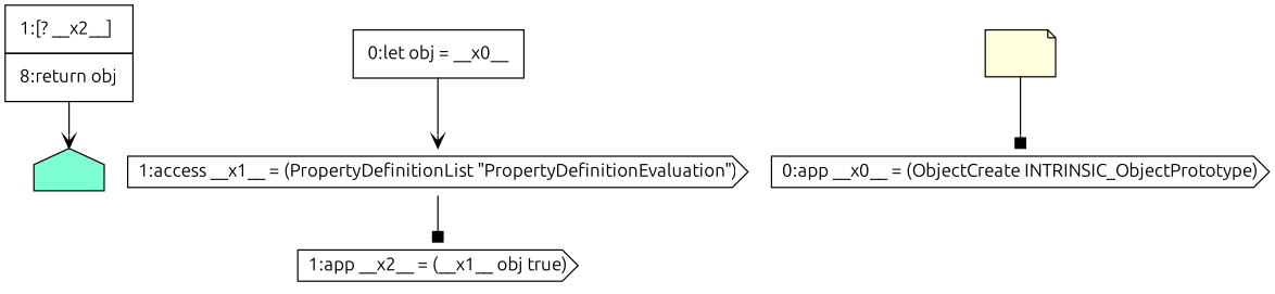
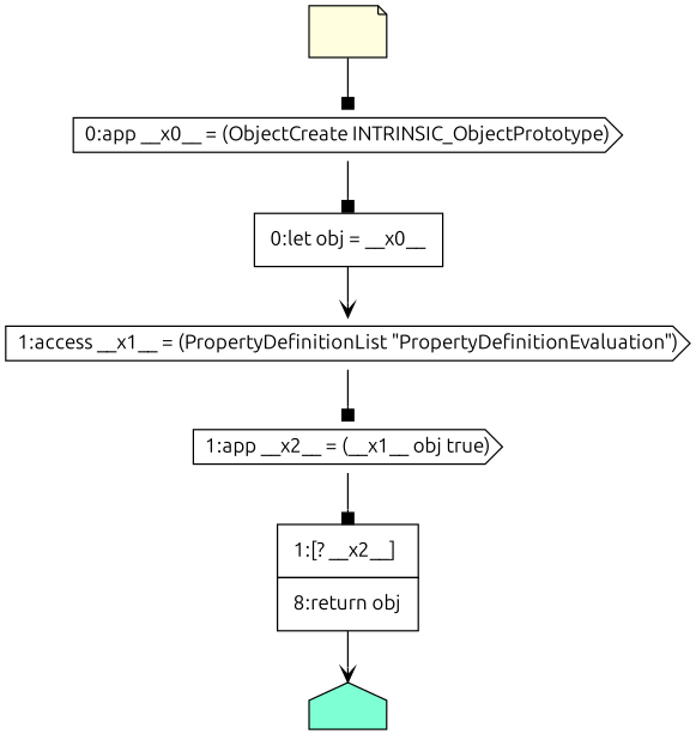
  digraph {
    fontname=Ubuntu
    node [color=black fillcolor=white fontname=Ubuntu shape=cds style=filled]
    edge [arrowhead=box color=black fontname=Ubuntu]
    n1 [label=<<font color="black">     <table border="0" cellborder="1" cellspacing="0" cellpadding="10">       <tr><td align="left">1:[? __x2__]</td></tr>       <tr><td align="left">8:return obj</td></tr>     </table>   </font>> margin=0 shape=none]
    n2 [fillcolor=aquamarine label=" " shape=house]
    n3 [label=<<font color="black">1:app __x2__ = (__x1__ obj true)</font>>]
    n4 [label=<<font color="black">1:access __x1__ = (PropertyDefinitionList &quot;PropertyDefinitionEvaluation&quot;)</font>>]
    n5 [fillcolor=lightyellow label=" " shape=note]
    n6 [label=<<font color="black">0:app __x0__ = (ObjectCreate INTRINSIC_ObjectPrototype)</font>>]
    n7 [label=<<font color="black">     <table border="0" cellborder="1" cellspacing="0" cellpadding="10">       <tr><td align="left">0:let obj = __x0__</td></tr>     </table>   </font>> margin=0 shape=none]
    n1 -> n2 [arrowhead=vee]
+   n3 -> n1
    n4 -> n3
    n5 -> n6
+   n6 -> n7
    n7 -> n4 [arrowhead=vee]
  }
